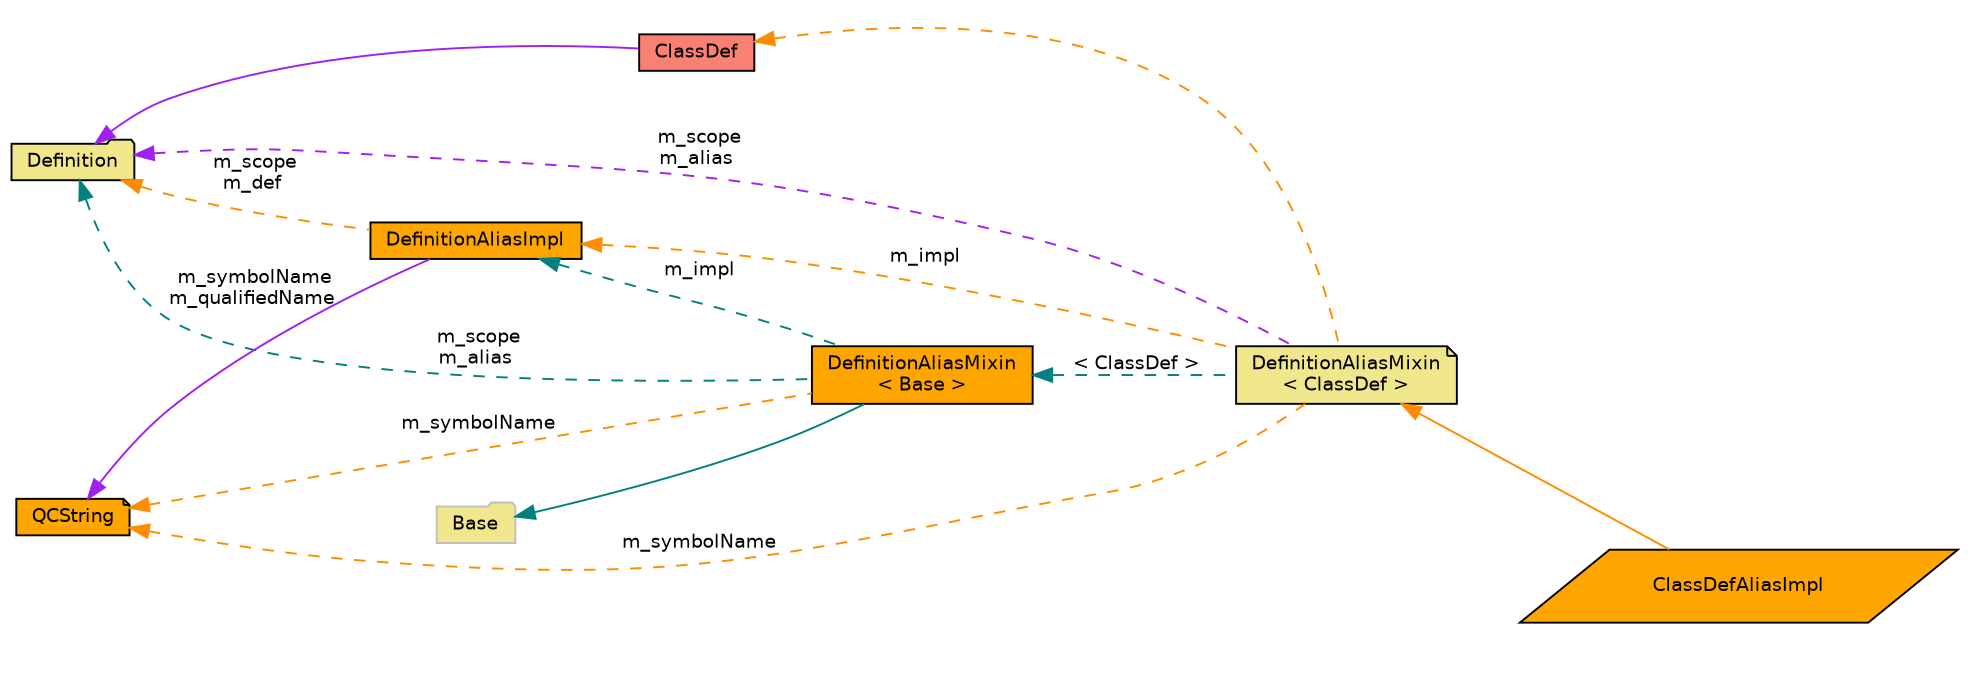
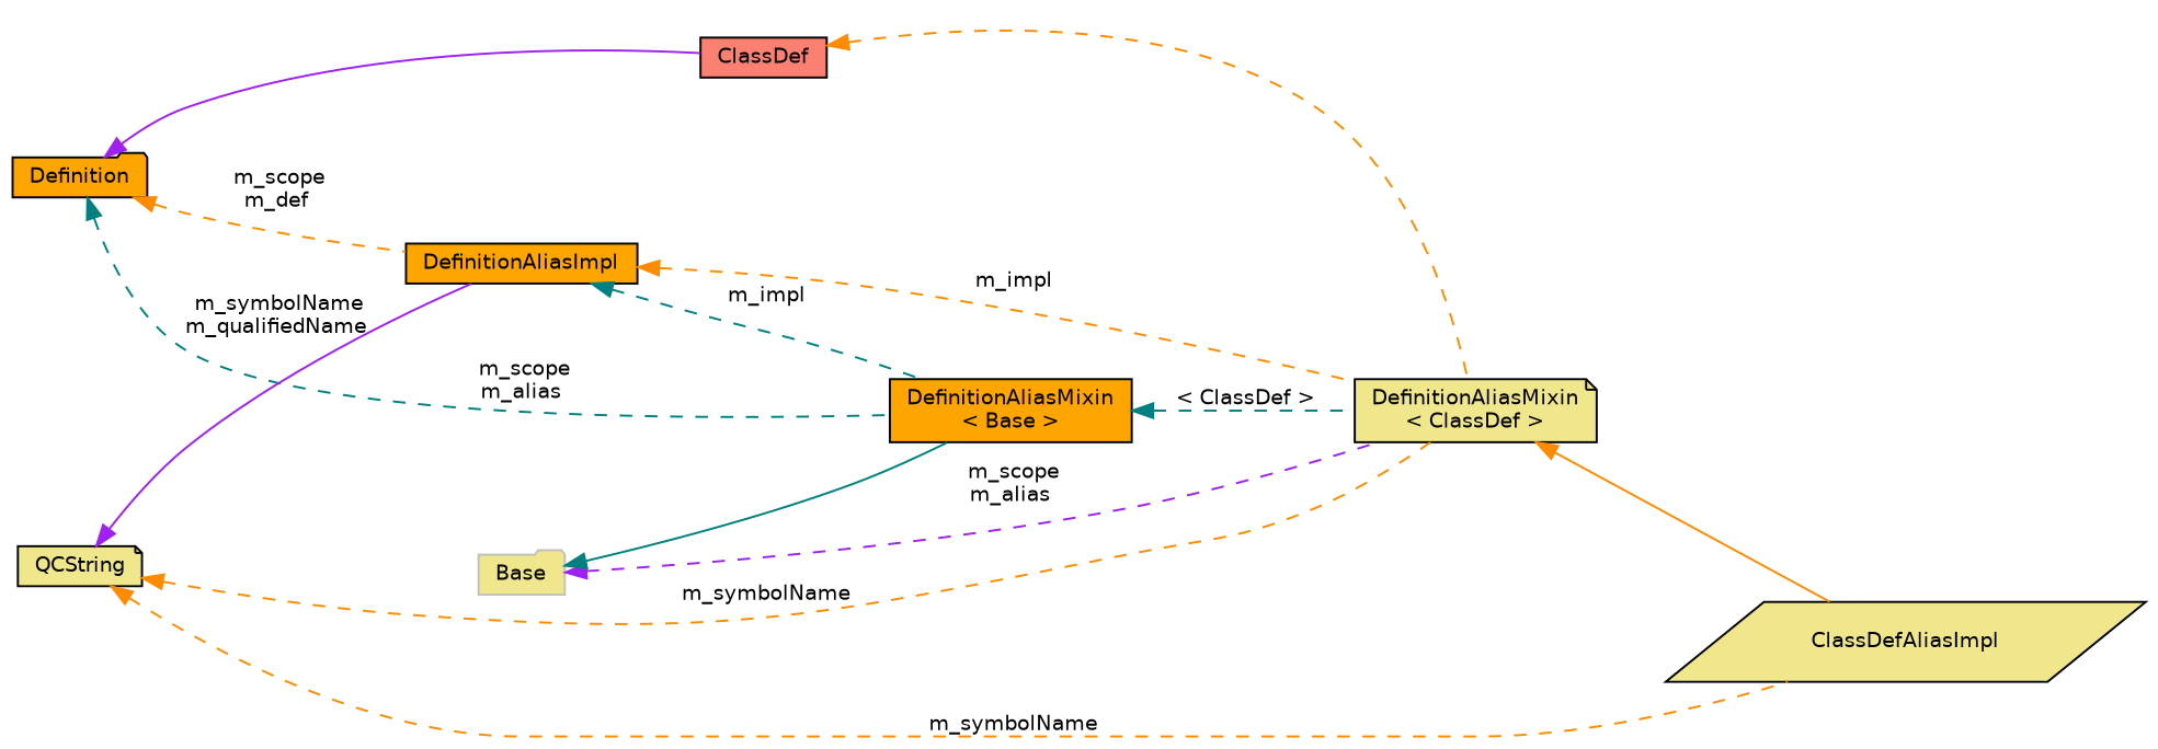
  digraph {
    fontname="DejaVu Sans"
    rankdir=LR
    node [color=black fillcolor=khaki fontname="DejaVu Sans" fontsize=10 shape=box style=filled]
    edge [color=darkorange dir=back fontname="DejaVu Sans" fontsize=10 labelfontname=Helvetica labelfontsize=10 style=dashed]
-   n1 [fillcolor=orange fontcolor=black height=0.2 label=ClassDefAliasImpl shape=parallelogram width=0.4]
+   n1 [fontcolor=black height=0.2 label=ClassDefAliasImpl shape=parallelogram width=0.4]
    n2 [height=0.2 label="DefinitionAliasMixin\l\< ClassDef \>" shape=note width=0.4]
    n3 [fillcolor=salmon height=0.2 label=ClassDef width=0.4]
-   n4 [height=0.2 label=Definition shape=folder width=0.4]
+   n4 [fillcolor=orange height=0.2 label=Definition shape=folder width=0.4]
    n5 [fillcolor=orange height=0.2 label=DefinitionAliasImpl width=0.4]
    n6 [fillcolor=orange height=0.2 label="DefinitionAliasMixin\l\< Base \>" width=0.4]
-   n7 [fillcolor=orange height=0.2 label=QCString shape=note width=0.4]
+   n7 [height=0.2 label=QCString shape=note width=0.4]
    n8 [color=grey75 height=0.2 label=Base shape=folder width=0.4]
    n2 -> n1 [style=solid]
    n3 -> n2
-   n4 -> n2 [color=purple label=" m_scope\nm_alias"]
+   n8 -> n2 [color=purple label=" m_scope\nm_alias"]
    n4 -> n3 [color=purple style=solid]
    n4 -> n5 [label=" m_scope\nm_def"]
    n4 -> n6 [color=teal label=" m_scope\nm_alias"]
    n5 -> n2 [label=" m_impl"]
    n5 -> n6 [color=teal label=" m_impl"]
    n6 -> n2 [color=teal label=" \< ClassDef \>"]
    n7 -> n2 [label=" m_symbolName"]
    n7 -> n5 [color=purple label=" m_symbolName\nm_qualifiedName" style=solid]
-   n7 -> n6 [label=" m_symbolName"]
+   n7 -> n1 [label=" m_symbolName"]
    n8 -> n6 [color=teal style=solid]
  }
